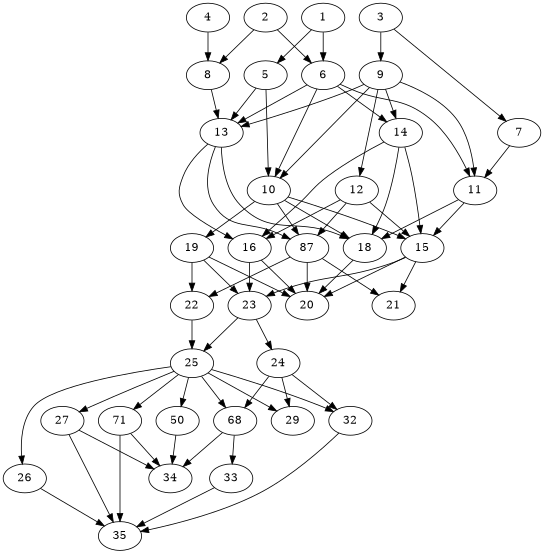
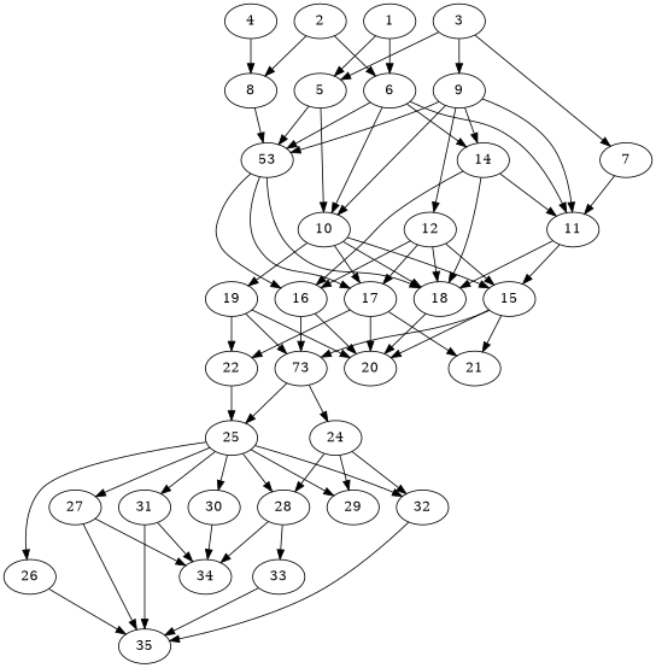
  digraph {
    node [alpha=0.19]
    1 [alpha=0.04 expect_size=11480064]
    5 [expect_size=16093184]
    6 [alpha=0.00 expect_size=34877440]
    10 [alpha=0.11 expect_size=46197760]
-   13 [alpha=0.12 expect_size=21507072]
+   13 [alpha=0.12 expect_size=21507072 label=53]
    11 [alpha=0.02 expect_size=11684864]
    14 [alpha=0.11 expect_size=11743232]
    15 [alpha=0.13 expect_size=6130688]
-   17 [alpha=0.02 expect_size=50830336 label=87]
+   17 [alpha=0.02 expect_size=50830336]
    18 [alpha=0.04 expect_size=35011584]
    19 [alpha=0.18 expect_size=39044096]
    16 [alpha=0.04 expect_size=50678784]
    2 [alpha=0.20 expect_size=33554432]
    8 [alpha=0.02 expect_size=46737408]
    3 [alpha=0.16 expect_size=38794240]
    7 [alpha=0.13 expect_size=43072512]
    9 [alpha=0.12 expect_size=26631168]
    12 [alpha=0.11 expect_size=22292480]
    4 [alpha=0.18 expect_size=7139328]
    20 [alpha=0.13 expect_size=20090880]
    21 [alpha=0.11 expect_size=46348288]
-   23 [alpha=0.05 expect_size=31025152]
+   23 [alpha=0.05 expect_size=31025152 label=73]
    22 [alpha=0.01 expect_size=51631104]
    25 [expect_size=38404096]
    24 [alpha=0.10 expect_size=13148160]
-   28 [alpha=0.15 expect_size=35988480 label=68]
+   28 [alpha=0.15 expect_size=35988480]
    29 [alpha=0.20 expect_size=44401664]
    32 [expect_size=48743424]
    26 [alpha=0.01 expect_size=21881856]
    27 [expect_size=31190016]
-   30 [alpha=0.02 expect_size=39329792 label=50]
-   31 [alpha=0.07 expect_size=22969344 label=71]
+   30 [alpha=0.02 expect_size=39329792]
+   31 [alpha=0.07 expect_size=22969344]
    34 [expect_size=14886912]
    33 [alpha=0.18 expect_size=50594816]
    35 [alpha=0.01 expect_size=37888000]
    1 -> 5
    1 -> 6
    5 -> 10
    5 -> 13
    6 -> 10
    6 -> 13
    6 -> 11
    6 -> 14
    10 -> 15
    10 -> 17
    10 -> 18
    10 -> 19
    13 -> 17
    13 -> 18
    13 -> 16
    11 -> 15
    11 -> 18
-   14 -> 15
+   14 -> 11
    14 -> 18
    14 -> 16
    15 -> 20
    15 -> 21
    15 -> 23
    17 -> 20
    17 -> 21
    17 -> 22
    18 -> 20
    19 -> 20
    19 -> 23
    19 -> 22
    16 -> 20
    16 -> 23
    2 -> 6
    2 -> 8
    8 -> 13
+   3 -> 5
    3 -> 7
    3 -> 9
    7 -> 11
    9 -> 10
    9 -> 13
    9 -> 11
    9 -> 14
    9 -> 12
    12 -> 15
    12 -> 17
+   12 -> 18
    12 -> 16
    4 -> 8
    23 -> 25
    23 -> 24
    22 -> 25
    25 -> 28
    25 -> 29
    25 -> 32
    25 -> 26
    25 -> 27
    25 -> 30
    25 -> 31
    24 -> 28
    24 -> 29
    24 -> 32
    28 -> 34
    28 -> 33
    32 -> 35
    26 -> 35
    27 -> 34
    27 -> 35
    30 -> 34
    31 -> 34
    31 -> 35
    33 -> 35
  }
